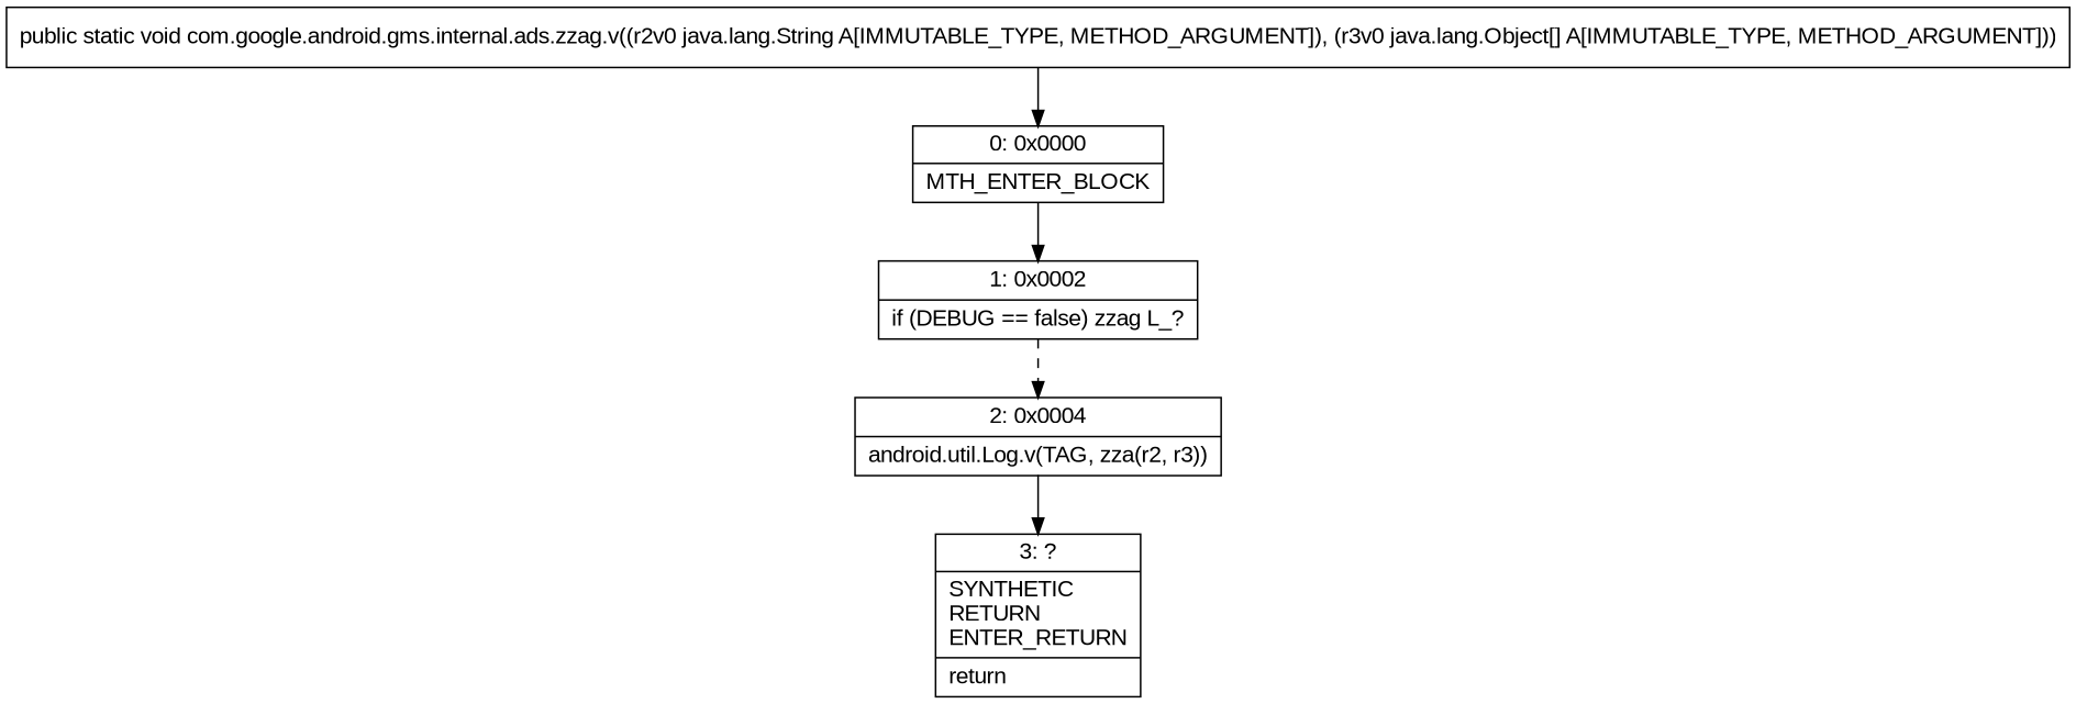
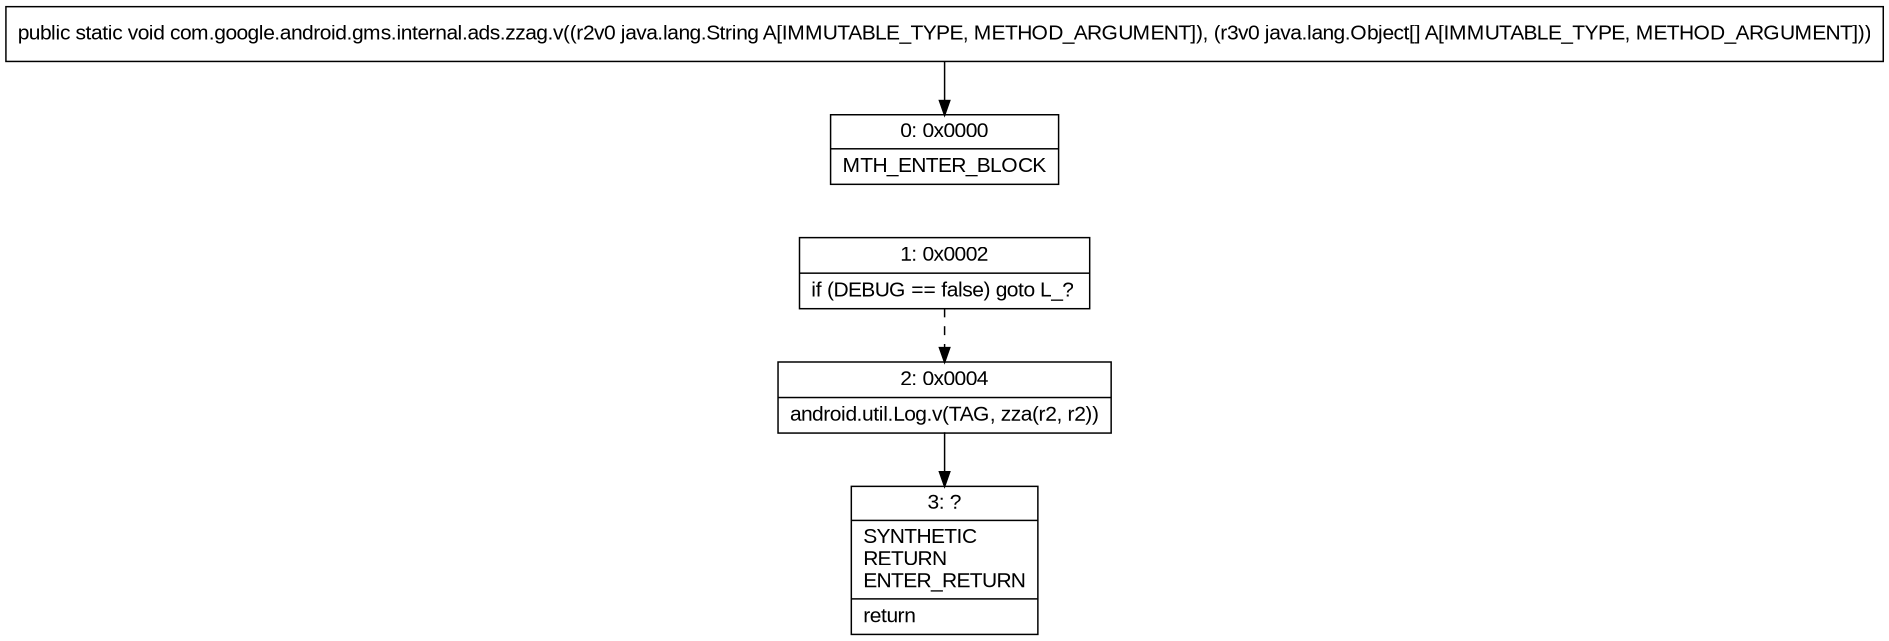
  digraph {
    fontname="Liberation Sans"
    node [fontname="Liberation Sans" shape=record]
    edge [fontname="Liberation Sans"]
    n1 [label="{0\:\ 0x0000|MTH_ENTER_BLOCK\l}"]
-   n2 [label="{1\:\ 0x0002|if (DEBUG == false) zzag L_?\l}"]
-   n3 [label="{2\:\ 0x0004|android.util.Log.v(TAG, zza(r2, r3))\l}"]
+   n2 [label="{1\:\ 0x0002|if (DEBUG == false) goto L_?\l}"]
+   n3 [label="{2\:\ 0x0004|android.util.Log.v(TAG, zza(r2, r2))\l}"]
    n4 [label="{3\:\ ?|SYNTHETIC\lRETURN\lENTER_RETURN\l|return\l}"]
    n5 [label="{public static void com.google.android.gms.internal.ads.zzag.v((r2v0 java.lang.String A[IMMUTABLE_TYPE, METHOD_ARGUMENT]), (r3v0 java.lang.Object[] A[IMMUTABLE_TYPE, METHOD_ARGUMENT])) }"]
-   n1 -> n2
    n2 -> n3 [style=dashed]
    n3 -> n4
    n5 -> n1
  }
